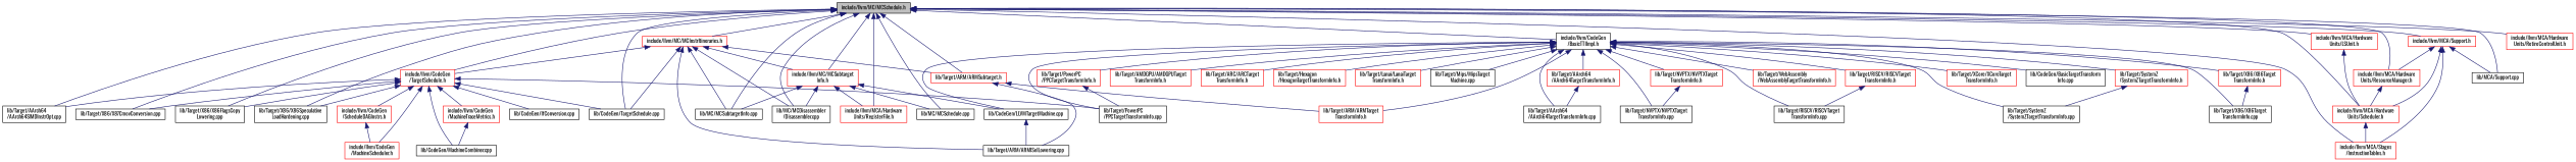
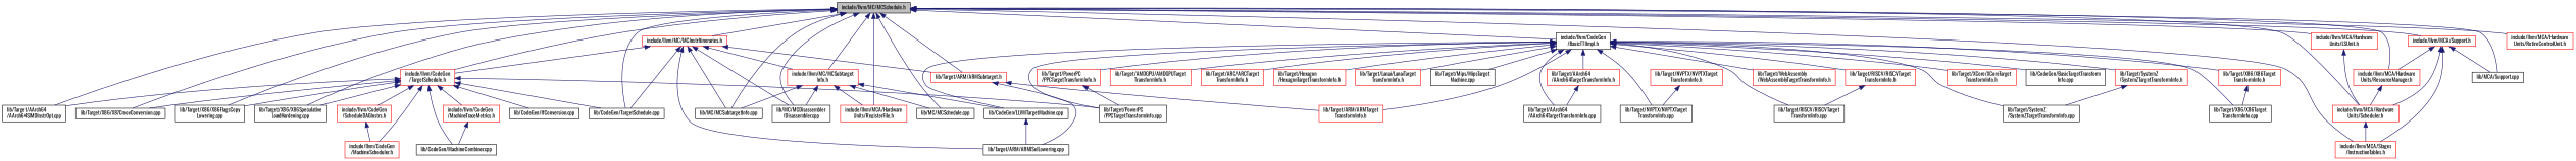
  digraph {
    fontname=Oswald
    node [color=red fontname=Oswald fontsize=10 shape=box]
    edge [color=midnightblue dir=back fontname=Oswald fontsize=10 labelfontname=Helvetica labelfontsize=10 style=solid]
    n1 [color=black fillcolor=grey75 fontcolor=black height=0.2 label="include/llvm/MC/MCSchedule.h" style=filled width=0.4]
    n2 [color=black height=0.2 label="include/llvm/CodeGen\l/BasicTTIImpl.h" width=0.4]
    n3 [height=0.2 label="include/llvm/CodeGen\l/TargetSchedule.h" width=0.4]
    n4 [color=black height=0.2 label="lib/CodeGen/TargetSchedule.cpp" width=0.4]
    n5 [color=black height=0.2 label="lib/Target/AArch64\l/AArch64SIMDInstrOpt.cpp" width=0.4]
    n6 [color=black height=0.2 label="lib/Target/X86/X87CmovConversion.cpp" width=0.4]
    n7 [color=black height=0.2 label="lib/Target/X86/X86FlagsCopy\lLowering.cpp" width=0.4]
    n8 [color=black height=0.2 label="lib/Target/X86/X86Speculative\lLoadHardening.cpp" width=0.4]
    n9 [height=0.2 label="include/llvm/MC/MCInstrItineraries.h" width=0.4]
    n10 [height=0.2 label="include/llvm/MC/MCSubtarget\lInfo.h" width=0.4]
    n11 [height=0.2 label="include/llvm/MCA/Hardware\lUnits/RegisterFile.h" width=0.4]
    n12 [color=black height=0.2 label="lib/MC/MCDisassembler\l/Disassembler.cpp" width=0.4]
    n13 [color=black height=0.2 label="lib/MC/MCSchedule.cpp" width=0.4]
    n14 [color=black height=0.2 label="lib/MC/MCSubtargetInfo.cpp" width=0.4]
    n15 [height=0.2 label="lib/Target/ARM/ARMSubtarget.h" width=0.4]
    n16 [height=0.2 label="include/llvm/MCA/Hardware\lUnits/LSUnit.h" width=0.4]
    n17 [height=0.2 label="include/llvm/MCA/Hardware\lUnits/Scheduler.h" width=0.4]
    n18 [height=0.2 label="include/llvm/MCA/Stages\l/InstructionTables.h" width=0.4]
    n19 [height=0.2 label="include/llvm/MCA/Hardware\lUnits/ResourceManager.h" width=0.4]
    n20 [height=0.2 label="include/llvm/MCA/Hardware\lUnits/RetireControlUnit.h" width=0.4]
    n21 [height=0.2 label="include/llvm/MCA/Support.h" width=0.4]
    n22 [color=black height=0.2 label="lib/MCA/Support.cpp" width=0.4]
    n23 [color=black height=0.2 label="lib/CodeGen/BasicTargetTransform\lInfo.cpp" width=0.4]
    n24 [color=black height=0.2 label="lib/CodeGen/LLVMTargetMachine.cpp" width=0.4]
    n25 [color=black height=0.2 label="lib/Target/AArch64\l/AArch64TargetTransformInfo.cpp" width=0.4]
    n26 [height=0.2 label="lib/Target/AArch64\l/AArch64TargetTransformInfo.h" width=0.4]
    n27 [height=0.2 label="lib/Target/AMDGPU/AMDGPUTarget\lTransformInfo.h" width=0.4]
    n28 [height=0.2 label="lib/Target/ARC/ARCTarget\lTransformInfo.h" width=0.4]
    n29 [height=0.2 label="lib/Target/ARM/ARMTarget\lTransformInfo.h" width=0.4]
    n30 [height=0.2 label="lib/Target/Hexagon\l/HexagonTargetTransformInfo.h" width=0.4]
    n31 [height=0.2 label="lib/Target/Lanai/LanaiTarget\lTransformInfo.h" width=0.4]
    n32 [color=black height=0.2 label="lib/Target/Mips/MipsTarget\lMachine.cpp" width=0.4]
    n33 [color=black height=0.2 label="lib/Target/NVPTX/NVPTXTarget\lTransformInfo.cpp" width=0.4]
    n34 [height=0.2 label="lib/Target/NVPTX/NVPTXTarget\lTransformInfo.h" width=0.4]
    n35 [color=black height=0.2 label="lib/Target/PowerPC\l/PPCTargetTransformInfo.cpp" width=0.4]
    n36 [height=0.2 label="lib/Target/PowerPC\l/PPCTargetTransformInfo.h" width=0.4]
    n37 [color=black height=0.2 label="lib/Target/RISCV/RISCVTarget\lTransformInfo.cpp" width=0.4]
    n38 [height=0.2 label="lib/Target/RISCV/RISCVTarget\lTransformInfo.h" width=0.4]
    n39 [color=black height=0.2 label="lib/Target/SystemZ\l/SystemZTargetTransformInfo.cpp" width=0.4]
    n40 [height=0.2 label="lib/Target/SystemZ\l/SystemZTargetTransformInfo.h" width=0.4]
    n41 [height=0.2 label="lib/Target/WebAssembly\l/WebAssemblyTargetTransformInfo.h" width=0.4]
    n42 [color=black height=0.2 label="lib/Target/X86/X86Target\lTransformInfo.cpp" width=0.4]
    n43 [height=0.2 label="lib/Target/X86/X86Target\lTransformInfo.h" width=0.4]
    n44 [height=0.2 label="lib/Target/XCore/XCoreTarget\lTransformInfo.h" width=0.4]
    n45 [height=0.2 label="include/llvm/CodeGen\l/MachineScheduler.h" width=0.4]
    n46 [height=0.2 label="include/llvm/CodeGen\l/MachineTraceMetrics.h" width=0.4]
    n47 [color=black height=0.2 label="lib/CodeGen/MachineCombiner.cpp" width=0.4]
    n48 [height=0.2 label="include/llvm/CodeGen\l/ScheduleDAGInstrs.h" width=0.4]
    n49 [color=black height=0.2 label="lib/CodeGen/IfConversion.cpp" width=0.4]
    n50 [color=black height=0.2 label="lib/Target/ARM/ARMISelLowering.cpp" width=0.4]
    n1 -> n2
    n1 -> n3
    n1 -> n4
    n1 -> n5
    n1 -> n6
    n1 -> n7
    n1 -> n8
    n1 -> n9
    n1 -> n10
    n1 -> n11
    n1 -> n12
    n1 -> n13
    n1 -> n14
    n1 -> n15
    n1 -> n16
    n1 -> n17
    n1 -> n18
    n1 -> n19
    n1 -> n20
    n1 -> n21
    n1 -> n22
    n2 -> n23
    n2 -> n24
    n2 -> n25
    n2 -> n26
    n2 -> n27
    n2 -> n28
    n2 -> n29
    n2 -> n30
    n2 -> n31
    n2 -> n32
    n2 -> n33
-   n2 -> n34
    n2 -> n35
    n2 -> n36
    n2 -> n37
    n2 -> n38
    n2 -> n39
    n2 -> n40
    n2 -> n41
    n2 -> n42
    n2 -> n43
    n2 -> n44
    n3 -> n4
    n3 -> n5
    n3 -> n6
    n3 -> n7
    n3 -> n8
    n3 -> n35
    n3 -> n45
    n3 -> n46
    n3 -> n47
    n3 -> n48
    n3 -> n49
    n9 -> n3
    n9 -> n4
    n9 -> n10
    n9 -> n12
    n9 -> n14
    n9 -> n15
    n9 -> n50
    n10 -> n11
    n10 -> n12
    n10 -> n13
    n10 -> n14
    n10 -> n24
    n15 -> n29
    n15 -> n50
    n16 -> n17
    n17 -> n18
    n19 -> n17
    n21 -> n17
    n21 -> n18
    n21 -> n19
    n21 -> n22
    n24 -> n50
    n26 -> n25
    n34 -> n33
    n36 -> n35
    n38 -> n37
    n40 -> n39
    n43 -> n42
    n46 -> n47
    n48 -> n45
  }
